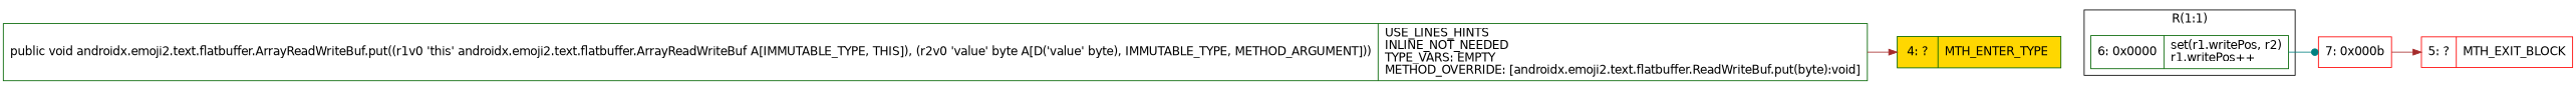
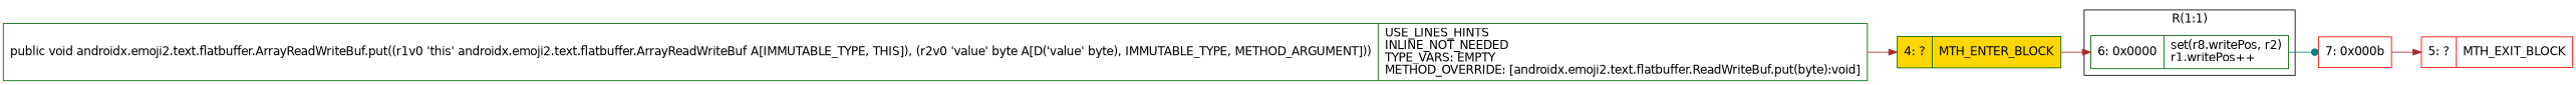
  digraph {
    fontname="DejaVu Sans"
    rankdir=LR
    node [color=darkgreen fillcolor=white fontname="DejaVu Sans" shape=record style=filled]
    edge [arrowhead=normal color=brown fontname="DejaVu Sans"]
-   n1 [label="{6\:\ 0x0000|set(r1.writePos, r2)\lr1.writePos++\l}"]
+   n1 [label="{6\:\ 0x0000|set(r8.writePos, r2)\lr1.writePos++\l}"]
    n2 [color=red label="{7\:\ 0x000b}"]
    n3 [color=red label="{5\:\ ?|MTH_EXIT_BLOCK\l}"]
-   n4 [fillcolor=gold label="{4\:\ ?|MTH_ENTER_TYPE\l}"]
+   n4 [fillcolor=gold label="{4\:\ ?|MTH_ENTER_BLOCK\l}"]
    n5 [label="{public void androidx.emoji2.text.flatbuffer.ArrayReadWriteBuf.put((r1v0 'this' androidx.emoji2.text.flatbuffer.ArrayReadWriteBuf A[IMMUTABLE_TYPE, THIS]), (r2v0 'value' byte A[D('value' byte), IMMUTABLE_TYPE, METHOD_ARGUMENT]))  | USE_LINES_HINTS\lINLINE_NOT_NEEDED\lTYPE_VARS: EMPTY\lMETHOD_OVERRIDE: [androidx.emoji2.text.flatbuffer.ReadWriteBuf.put(byte):void]\l}"]
    subgraph cluster_1 {
      label="R(1:1)"
      n1
    }
    n1 -> n2 [arrowhead=dot color=teal]
    n2 -> n3
+   n4 -> n1
    n5 -> n4
  }
